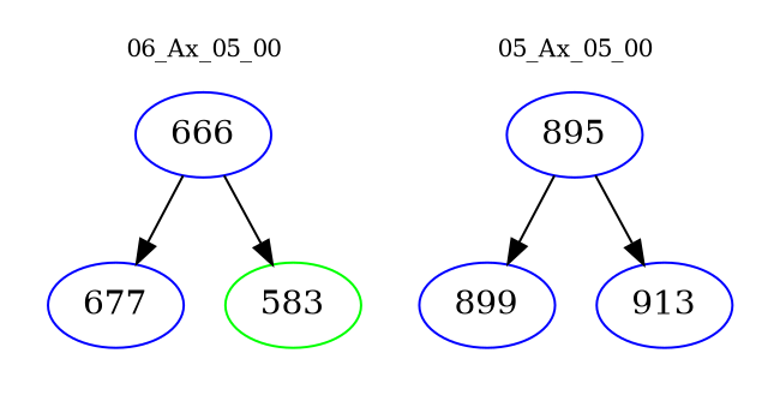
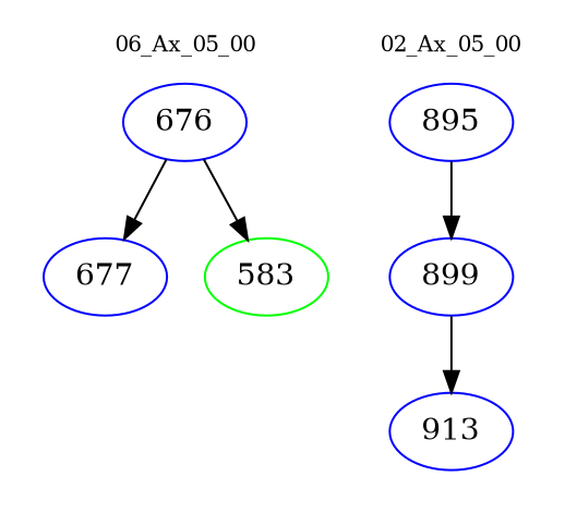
  digraph {
    node [color=blue]
    edge [color=black]
-   n1 [label=666]
+   n1 [label=676]
    n2 [label=677]
    n3 [color=green label=583]
    n4 [label=895]
    n5 [label=899]
    n6 [label=913]
    subgraph cluster_1 {
      color=white
      fontsize=10
      label="06_Ax_05_00"
      n1
      n2
      n3
    }
    subgraph cluster_2 {
      color=white
      fontsize=10
-     label="05_Ax_05_00"
+     label="02_Ax_05_00"
      n4
      n5
      n6
    }
    n1 -> n2
    n1 -> n3
    n4 -> n5
-   n4 -> n6
+   n5 -> n6
  }
